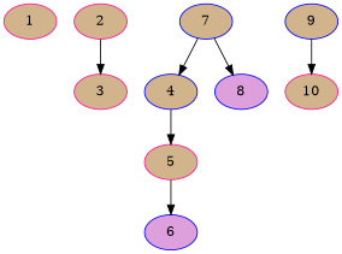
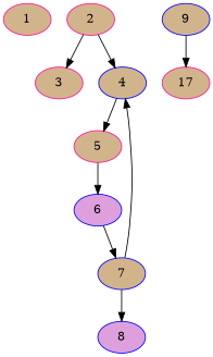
  digraph {
    node [color=deeppink fillcolor=tan style=filled]
    1 [alpha=0.00 expect_size=18395768515622600704]
    2 [alpha=0.08 expect_size=3584436031606226944]
    3 [alpha=0.07 expect_size=45429289272846072]
    4 [alpha=0.09 color=blue expect_size=16494347289221922816]
    5 [alpha=0.11 expect_size=80001263500095616]
    6 [alpha=0.06 color=blue expect_size=13490498230097543168 fillcolor=plum]
    7 [alpha=0.13 color=blue expect_size=14684774074274545664]
    8 [alpha=0.03 color=blue expect_size=3990096883920968 fillcolor=plum]
    9 [alpha=0.17 color=blue expect_size=274304577753010944]
-   10 [alpha=0.18 expect_size=106110329552896000000]
+   10 [alpha=0.18 expect_size=106110329552896000000 label=17]
    2 -> 3
+   2 -> 4
    4 -> 5
    5 -> 6
+   6 -> 7
    7 -> 4
    7 -> 8
    9 -> 10
  }
